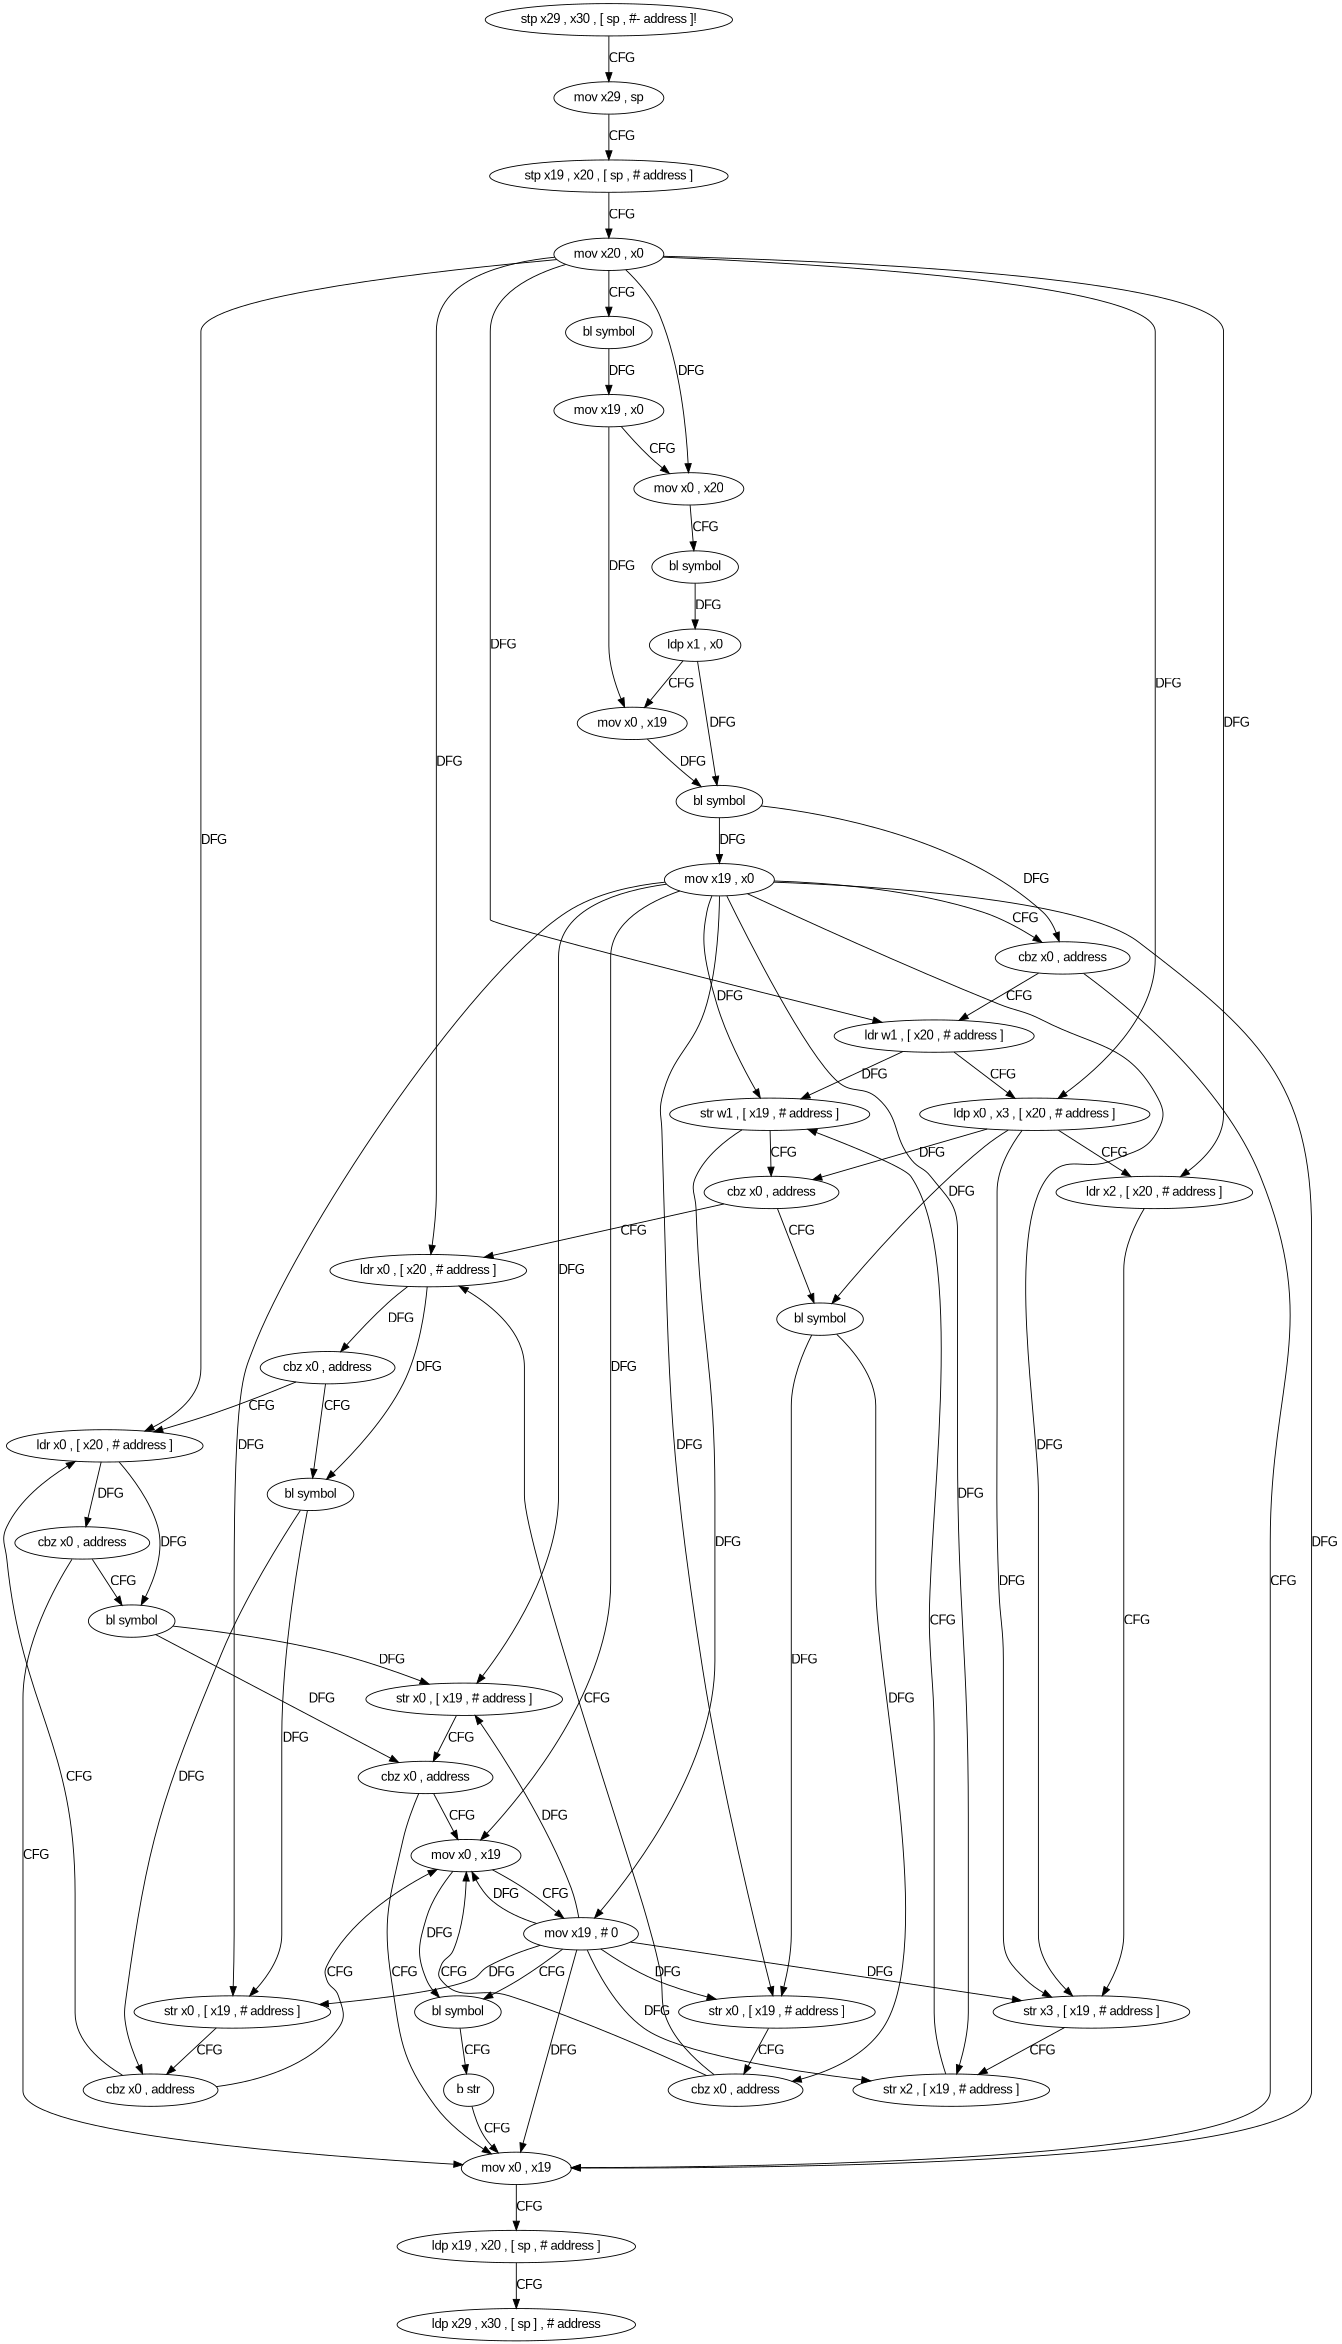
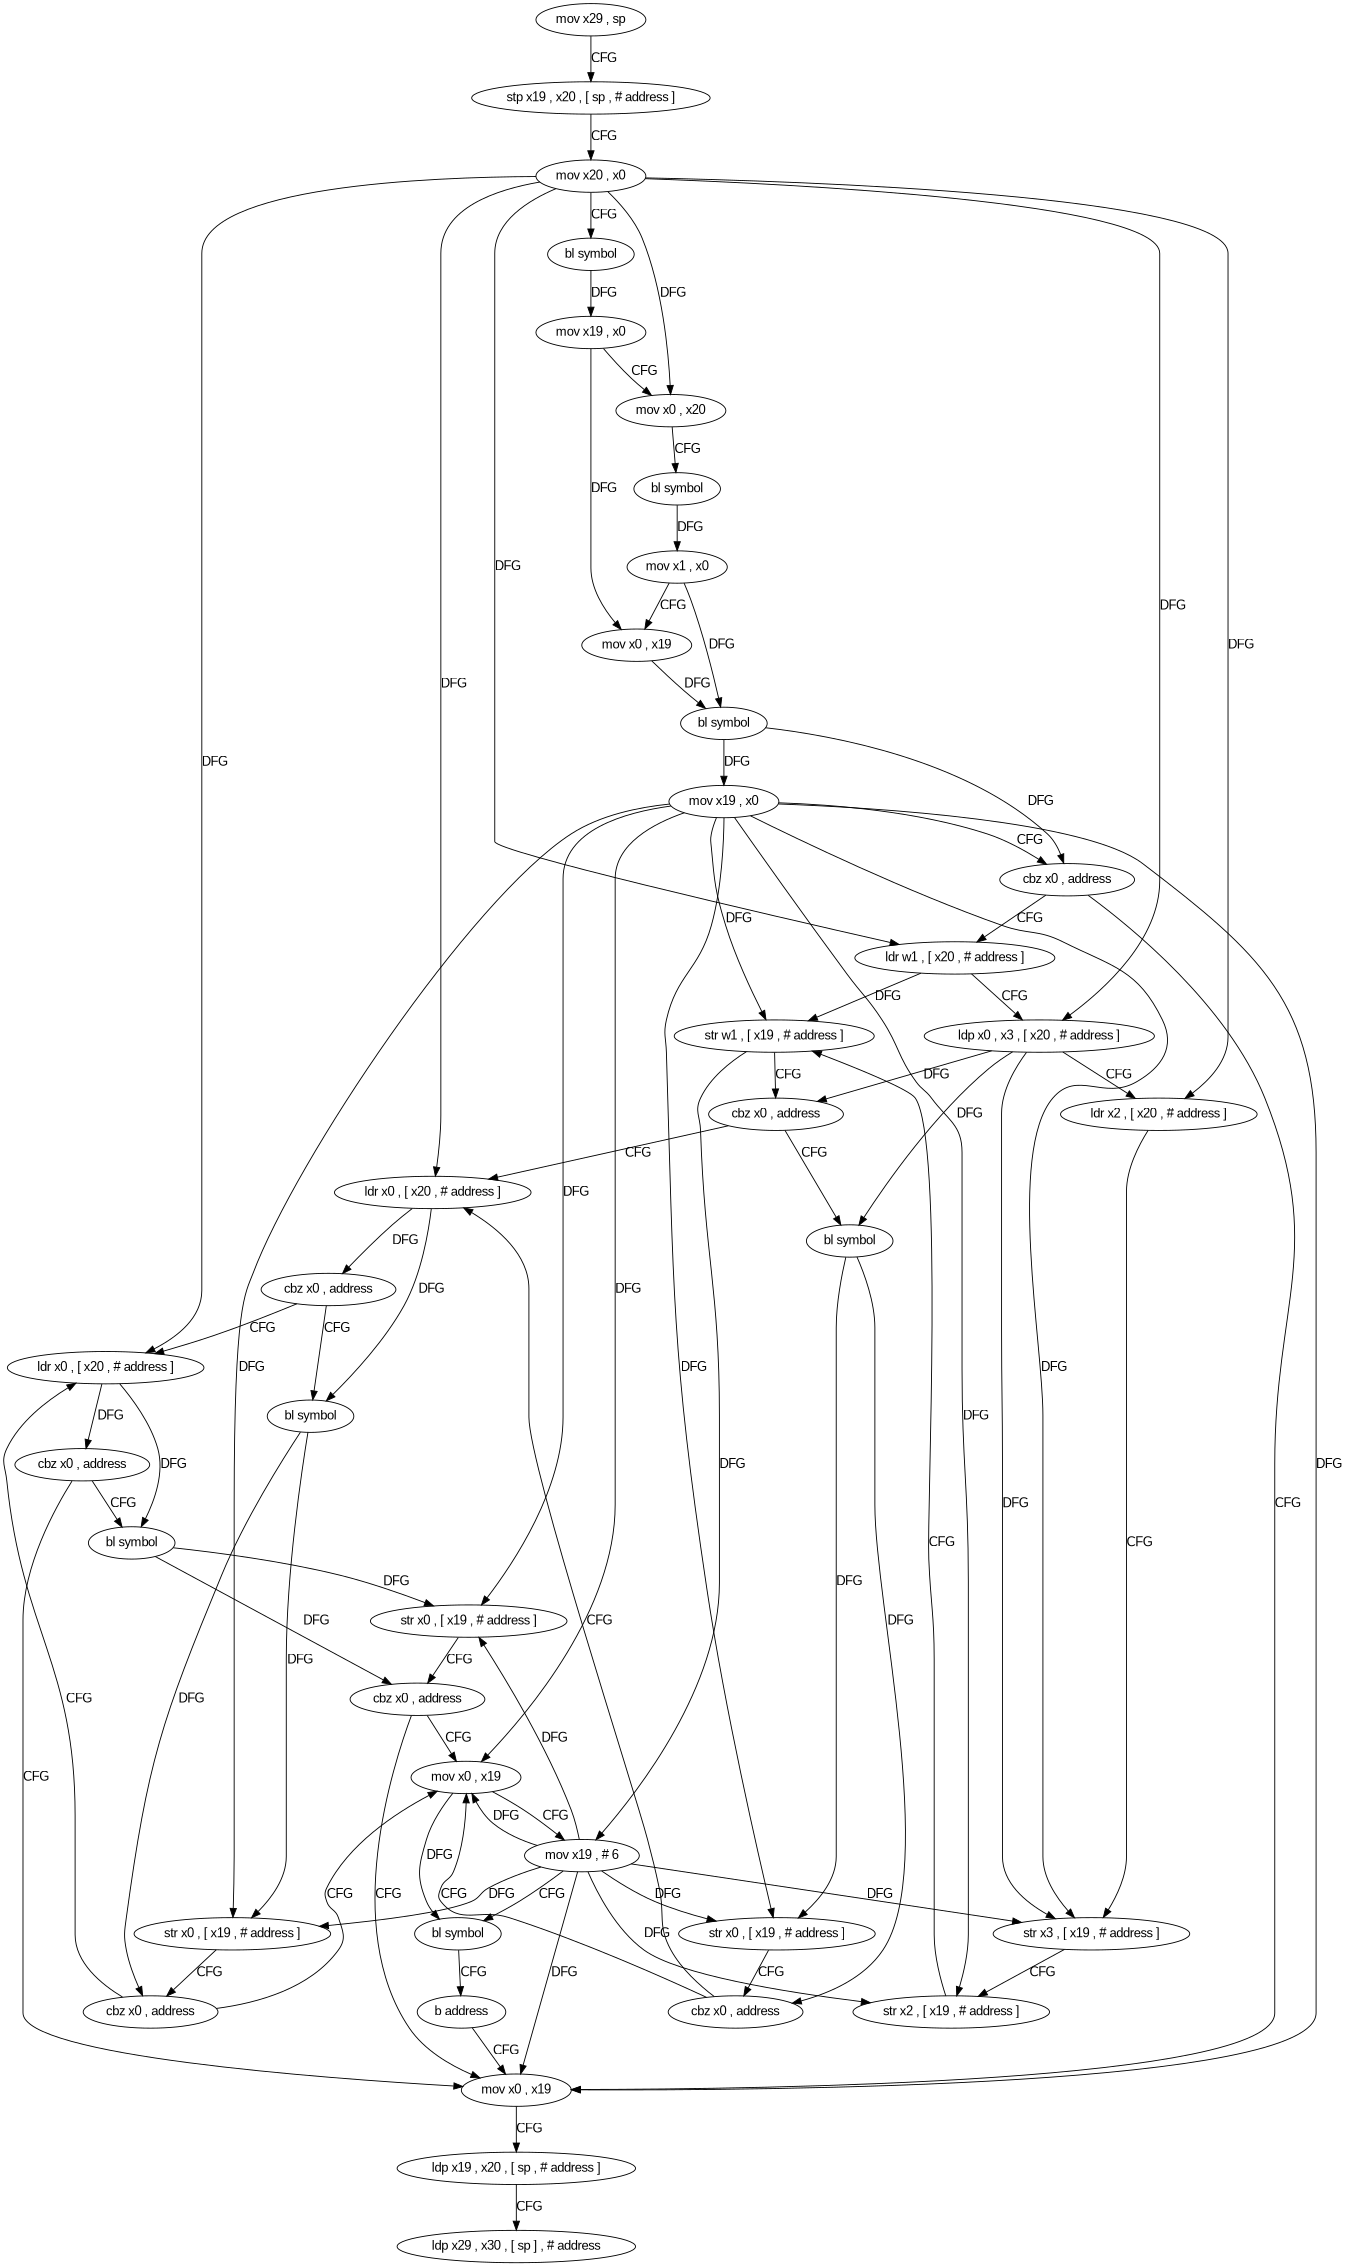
  digraph {
    fontname="Liberation Sans"
    node [fontname="Liberation Sans"]
    edge [fontname="Liberation Sans"]
-   n1 [label="stp x29 , x30 , [ sp , #- address ]!"]
    n2 [label="mov x29 , sp"]
    n3 [label="stp x19 , x20 , [ sp , # address ]"]
    n4 [label="mov x20 , x0"]
    n5 [label="bl symbol"]
    n6 [label="mov x0 , x20"]
    n7 [label="ldr w1 , [ x20 , # address ]"]
    n8 [label="ldp x0 , x3 , [ x20 , # address ]"]
    n9 [label="ldr x2 , [ x20 , # address ]"]
    n10 [label="ldr x0 , [ x20 , # address ]"]
    n11 [label="ldr x0 , [ x20 , # address ]"]
    n12 [label="mov x19 , x0"]
    n13 [label="bl symbol"]
    n14 [label="str w1 , [ x19 , # address ]"]
    n15 [label="str x3 , [ x19 , # address ]"]
    n16 [label="cbz x0 , address"]
    n17 [label="bl symbol"]
    n18 [label="cbz x0 , address"]
    n19 [label="bl symbol"]
    n20 [label="cbz x0 , address"]
    n21 [label="bl symbol"]
    n22 [label="mov x0 , x19"]
    n23 [label="bl symbol"]
-   n24 [label="ldp x1 , x0"]
+   n24 [label="mov x1 , x0"]
    n25 [label="mov x19 , x0"]
    n26 [label="cbz x0 , address"]
    n27 [label="mov x0 , x19"]
    n28 [label="str x2 , [ x19 , # address ]"]
    n29 [label="str x0 , [ x19 , # address ]"]
    n30 [label="mov x0 , x19"]
    n31 [label="str x0 , [ x19 , # address ]"]
    n32 [label="str x0 , [ x19 , # address ]"]
    n33 [label="ldp x19 , x20 , [ sp , # address ]"]
-   n34 [label="mov x19 , # 0"]
+   n34 [label="mov x19 , # 6"]
    n35 [label="cbz x0 , address"]
    n36 [label="bl symbol"]
    n37 [label="cbz x0 , address"]
    n38 [label="cbz x0 , address"]
    n39 [label="ldp x29 , x30 , [ sp ] , # address"]
-   n40 [label="b str"]
-   n1 -> n2 [label=CFG]
+   n40 [label="b address"]
    n2 -> n3 [label=CFG]
    n3 -> n4 [label=CFG]
    n4 -> n5 [label=CFG]
    n4 -> n6 [label=DFG]
    n4 -> n7 [label=DFG]
    n4 -> n8 [label=DFG]
    n4 -> n9 [label=DFG]
    n4 -> n10 [label=DFG]
    n4 -> n11 [label=DFG]
    n5 -> n12 [label=DFG]
    n6 -> n13 [label=CFG]
    n7 -> n8 [label=CFG]
    n7 -> n14 [label=DFG]
    n8 -> n9 [label=CFG]
    n8 -> n15 [label=DFG]
    n8 -> n16 [label=DFG]
    n8 -> n17 [label=DFG]
    n9 -> n15 [label=CFG]
    n10 -> n18 [label=DFG]
    n10 -> n19 [label=DFG]
    n11 -> n20 [label=DFG]
    n11 -> n21 [label=DFG]
    n12 -> n6 [label=CFG]
    n12 -> n22 [label=DFG]
    n13 -> n24 [label=DFG]
    n14 -> n16 [label=CFG]
    n14 -> n34 [label=DFG]
    n15 -> n28 [label=CFG]
    n16 -> n10 [label=CFG]
    n16 -> n17 [label=CFG]
    n17 -> n29 [label=DFG]
    n17 -> n35 [label=DFG]
    n18 -> n11 [label=CFG]
    n18 -> n19 [label=CFG]
    n19 -> n31 [label=DFG]
    n19 -> n37 [label=DFG]
    n20 -> n21 [label=CFG]
    n20 -> n27 [label=CFG]
    n21 -> n32 [label=DFG]
    n21 -> n38 [label=DFG]
    n22 -> n23 [label=DFG]
    n23 -> n25 [label=DFG]
    n23 -> n26 [label=DFG]
    n24 -> n22 [label=CFG]
    n24 -> n23 [label=DFG]
    n25 -> n14 [label=DFG]
    n25 -> n15 [label=DFG]
    n25 -> n26 [label=CFG]
    n25 -> n27 [label=DFG]
    n25 -> n28 [label=DFG]
    n25 -> n29 [label=DFG]
    n25 -> n30 [label=DFG]
    n25 -> n31 [label=DFG]
    n25 -> n32 [label=DFG]
    n26 -> n7 [label=CFG]
    n26 -> n27 [label=CFG]
    n27 -> n33 [label=CFG]
    n28 -> n14 [label=CFG]
    n29 -> n35 [label=CFG]
    n30 -> n34 [label=CFG]
    n30 -> n36 [label=DFG]
    n31 -> n37 [label=CFG]
    n32 -> n38 [label=CFG]
    n33 -> n39 [label=CFG]
    n34 -> n15 [label=DFG]
    n34 -> n27 [label=DFG]
    n34 -> n28 [label=DFG]
    n34 -> n29 [label=DFG]
    n34 -> n30 [label=DFG]
    n34 -> n31 [label=DFG]
    n34 -> n32 [label=DFG]
    n34 -> n36 [label=CFG]
    n35 -> n10 [label=CFG]
    n35 -> n30 [label=CFG]
    n36 -> n40 [label=CFG]
    n37 -> n11 [label=CFG]
    n37 -> n30 [label=CFG]
    n38 -> n27 [label=CFG]
    n38 -> n30 [label=CFG]
    n40 -> n27 [label=CFG]
  }
